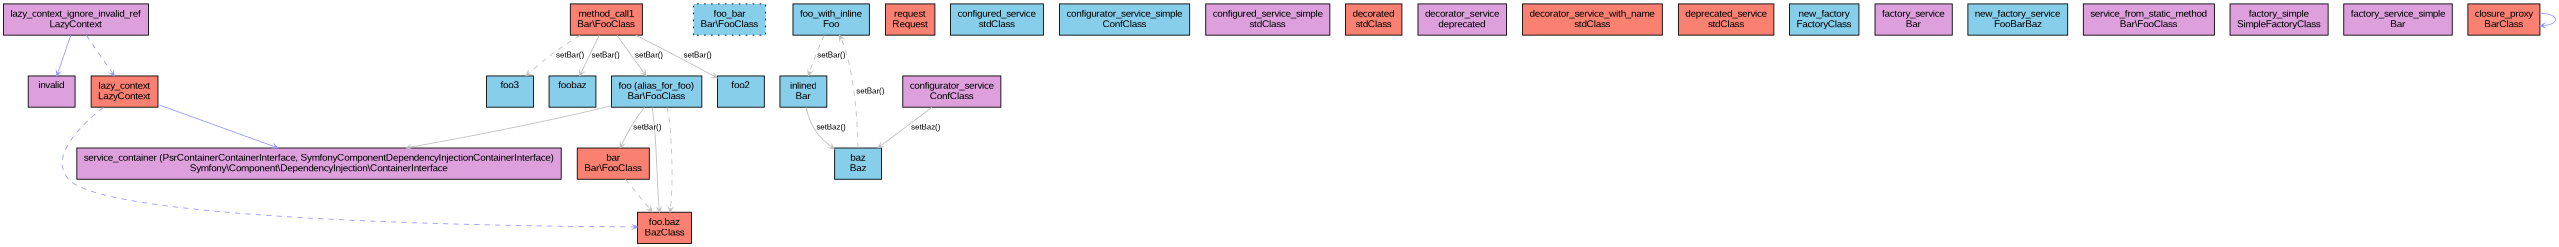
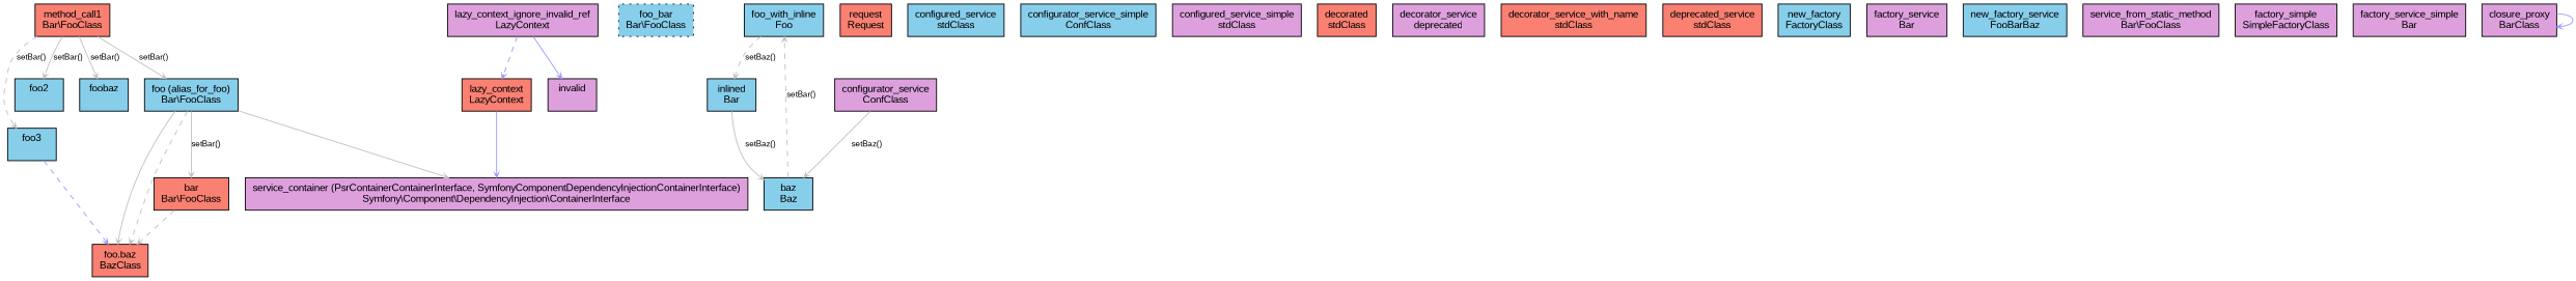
  digraph {
    fontname="Liberation Sans"
    node [fillcolor=skyblue fontname="Liberation Sans" fontsize=11 shape=record style=filled]
    edge [arrowhead=open arrowsize=0.5 color=grey fontname="Liberation Sans" fontsize=9 style=solid]
    n1 [fillcolor=plum label="service_container (Psr\Container\ContainerInterface, Symfony\Component\DependencyInjection\ContainerInterface)\nSymfony\\Component\\DependencyInjection\\ContainerInterface\n"]
    n2 [label="foo (alias_for_foo)\nBar\\FooClass\n"]
    n3 [fillcolor=salmon label="foo.baz\nBazClass\n"]
    n4 [fillcolor=salmon label="bar\nBar\\FooClass\n"]
    n5 [label="foo_bar\nBar\\FooClass\n" style="dotted,filled"]
    n6 [fillcolor=salmon label="method_call1\nBar\\FooClass\n"]
    n7 [label="foo2\n\n"]
    n8 [label="foo3\n\n"]
    n9 [label="foobaz\n\n"]
    n10 [label="foo_with_inline\nFoo\n"]
    n11 [label="inlined\nBar\n"]
    n12 [label="baz\nBaz\n"]
    n13 [fillcolor=salmon label="request\nRequest\n"]
    n14 [fillcolor=plum label="configurator_service\nConfClass\n"]
    n15 [label="configured_service\nstdClass\n"]
    n16 [label="configurator_service_simple\nConfClass\n"]
    n17 [fillcolor=plum label="configured_service_simple\nstdClass\n"]
    n18 [fillcolor=salmon label="decorated\nstdClass\n"]
    n19 [fillcolor=plum label="decorator_service\ndeprecated\n"]
    n20 [fillcolor=salmon label="decorator_service_with_name\nstdClass\n"]
    n21 [fillcolor=salmon label="deprecated_service\nstdClass\n"]
    n22 [label="new_factory\nFactoryClass\n"]
    n23 [fillcolor=plum label="factory_service\nBar\n"]
    n24 [label="new_factory_service\nFooBarBaz\n"]
    n25 [fillcolor=plum label="service_from_static_method\nBar\\FooClass\n"]
    n26 [fillcolor=plum label="factory_simple\nSimpleFactoryClass\n"]
    n27 [fillcolor=plum label="factory_service_simple\nBar\n"]
    n28 [fillcolor=salmon label="lazy_context\nLazyContext\n"]
    n29 [fillcolor=plum label="lazy_context_ignore_invalid_ref\nLazyContext\n"]
    n30 [fillcolor=plum label="invalid\n\n"]
-   n31 [fillcolor=salmon label="closure_proxy\nBarClass\n"]
+   n31 [fillcolor=plum label="closure_proxy\nBarClass\n"]
    n2 -> n1
    n2 -> n3
    n2 -> n3 [style=dashed]
    n2 -> n4 [label="setBar()"]
    n4 -> n3 [style=dashed]
    n6 -> n2 [label="setBar()"]
    n6 -> n7 [label="setBar()"]
    n6 -> n8 [label="setBar()" style=dashed]
    n6 -> n9 [label="setBar()"]
-   n10 -> n11 [label="setBar()" style=dashed]
+   n10 -> n11 [label="setBaz()" style=dashed]
    n11 -> n12 [label="setBaz()"]
    n12 -> n10 [label="setBar()" style=dashed]
    n14 -> n12 [label="setBaz()"]
    n28 -> n1 [color="#9999ff"]
-   n28 -> n3 [color="#9999ff" style=dashed]
+   n8 -> n3 [color="#9999ff" style=dashed]
    n29 -> n28 [color="#9999ff" style=dashed]
    n29 -> n30 [color="#9999ff"]
    n31 -> n31 [color="#9999ff"]
  }
